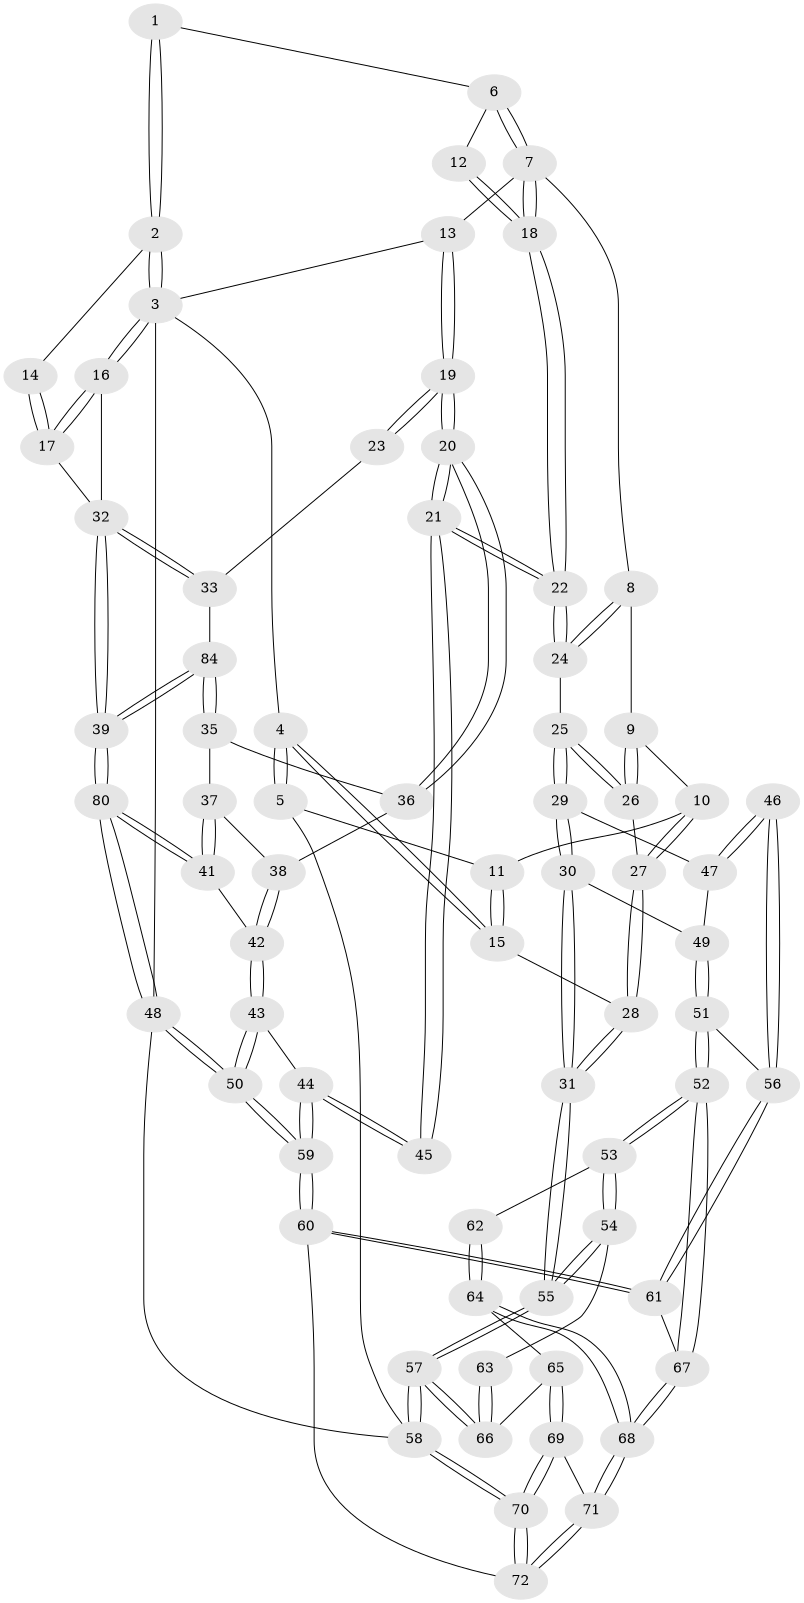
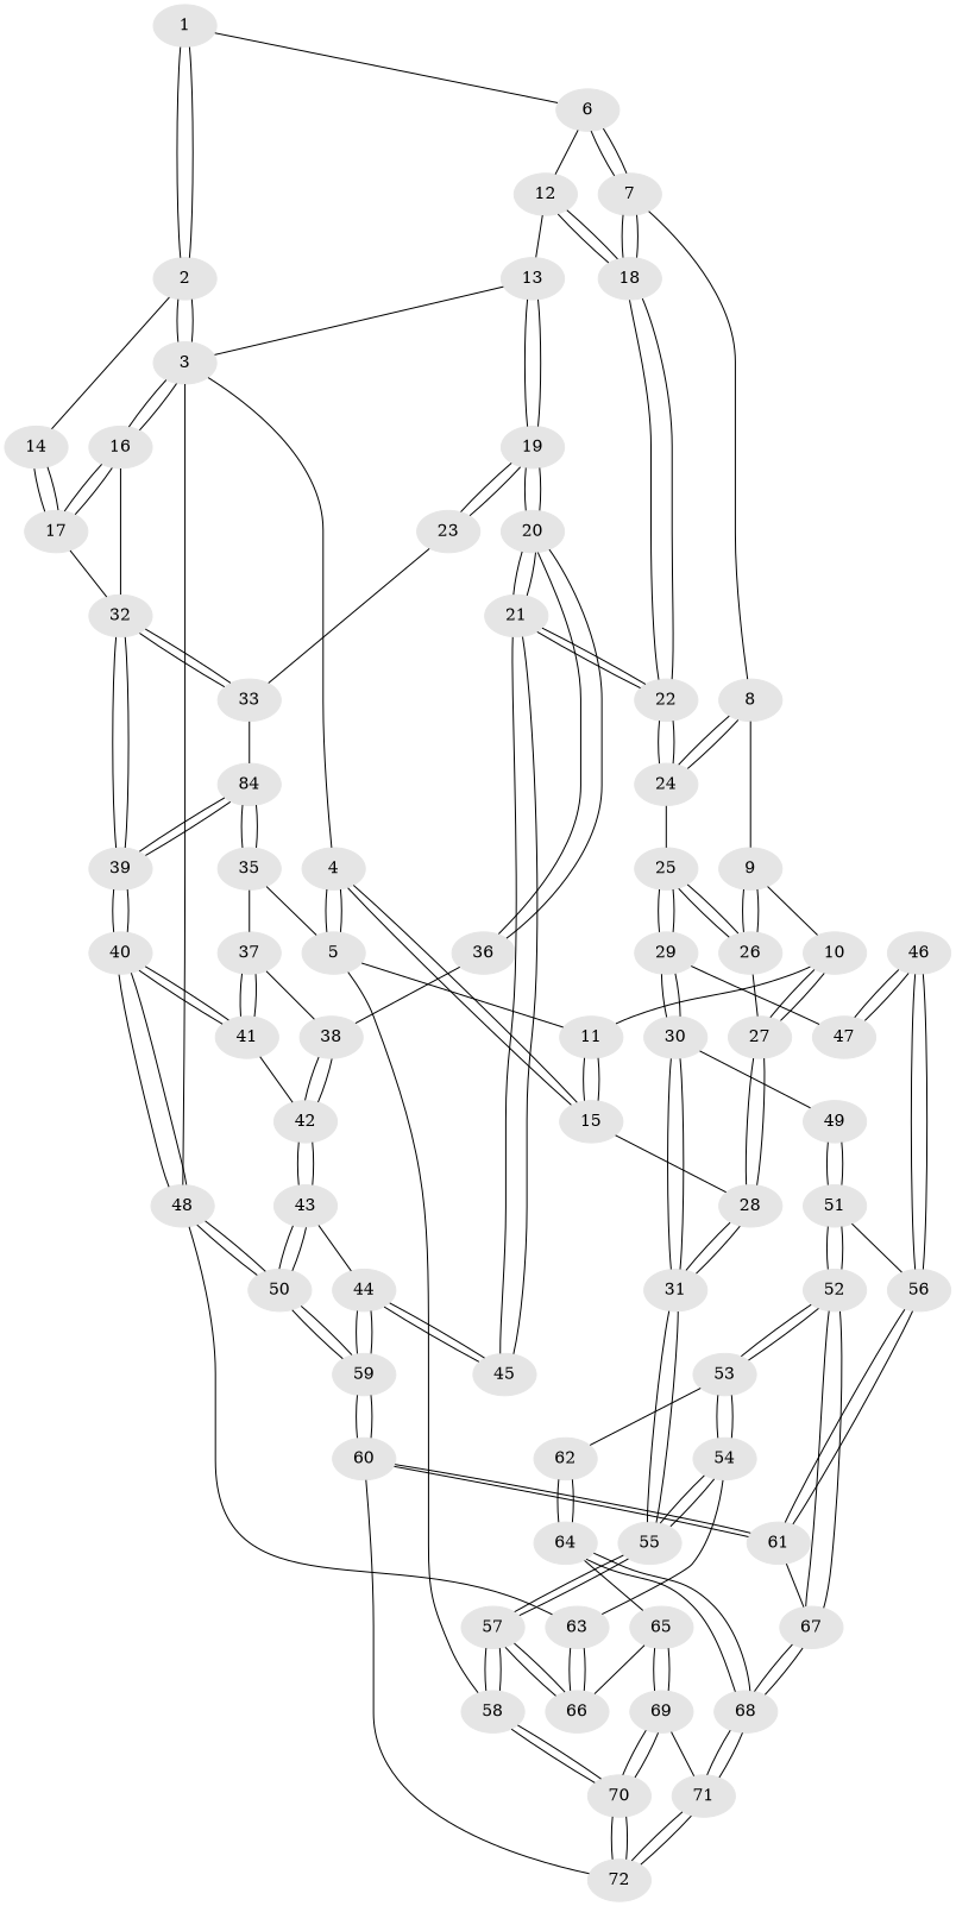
  graph {
    node [color=gray90 style=filled]
    1
    2
    6
    3
    14
    7
    12
    4
    16
    48
    17
    5
    15
    32
    58
    50
    11
    28
    70
    8
    18
    13
    9
    24
    22
    10
    26
    25
    27
    19
    23
    20
    31
    33
    39
    21
    36
    45
    38
    n40 [label=84]
    29
    30
    47
    55
    49
    51
    57
-   40 [label=80]
+   40
    35
    37
    41
    42
    43
    44
    59
    60
    46
    56
    61
    52
    53
    67
    54
    62
    68
    63
    64
    66
    72
    65
    69
    71
    1 -- 2
    1 -- 2
    1 -- 6
    2 -- 3
    2 -- 3
    2 -- 14
    6 -- 7
    6 -- 7
    6 -- 12
    3 -- 4
    3 -- 16
    3 -- 16
    3 -- 48
    14 -- 17
    14 -- 17
    7 -- 8
    7 -- 18
    7 -- 18
    12 -- 18
    12 -- 18
-   7 -- 13
+   12 -- 13
    4 -- 5
    4 -- 5
    4 -- 15
    4 -- 15
    16 -- 17
    16 -- 17
    16 -- 32
-   48 -- 58
+   48 -- 63
    48 -- 50
    48 -- 50
    17 -- 32
    5 -- 58
    5 -- 11
    15 -- 28
    32 -- 33
    32 -- 33
    32 -- 39
    32 -- 39
    58 -- 70
    58 -- 70
    50 -- 59
    50 -- 59
    11 -- 15
    11 -- 15
    28 -- 31
    28 -- 31
    70 -- 72
    70 -- 72
    8 -- 9
    8 -- 24
    8 -- 24
    18 -- 22
    18 -- 22
    13 -- 3
    13 -- 19
    13 -- 19
    9 -- 10
    9 -- 26
    9 -- 26
    24 -- 25
    22 -- 24
    22 -- 24
    10 -- 11
    10 -- 27
    10 -- 27
    26 -- 27
    25 -- 26
    25 -- 26
    25 -- 29
    25 -- 29
    27 -- 28
    27 -- 28
    19 -- 23
    19 -- 23
    19 -- 20
    19 -- 20
    23 -- 33
    20 -- 21
    20 -- 21
    20 -- 36
    20 -- 36
    31 -- 55
    31 -- 55
    33 -- n40
    39 -- 40
    39 -- 40
    21 -- 22
    21 -- 22
    21 -- 45
    21 -- 45
    36 -- 38
    38 -- 42
    38 -- 42
    n40 -- 39
    n40 -- 39
    n40 -- 35
    n40 -- 35
    29 -- 30
    29 -- 30
    29 -- 47
    30 -- 31
    30 -- 31
    30 -- 49
-   47 -- 49
    55 -- 57
    55 -- 57
    49 -- 51
    49 -- 51
    51 -- 56
    51 -- 52
    51 -- 52
    57 -- 58
    57 -- 58
    57 -- 66
    57 -- 66
    40 -- 48
    40 -- 48
    40 -- 41
    40 -- 41
-   35 -- 36
+   35 -- 5
    35 -- 37
    37 -- 38
    37 -- 41
    37 -- 41
    41 -- 42
    42 -- 43
    42 -- 43
    43 -- 50
    43 -- 50
    43 -- 44
    44 -- 45
    44 -- 45
    44 -- 59
    44 -- 59
    59 -- 60
    59 -- 60
    60 -- 61
    60 -- 61
    60 -- 72
    46 -- 47
    46 -- 47
    46 -- 56
    46 -- 56
    56 -- 61
    56 -- 61
    61 -- 67
    52 -- 53
    52 -- 53
    52 -- 67
    52 -- 67
    53 -- 54
    53 -- 54
    53 -- 62
    67 -- 68
    67 -- 68
    54 -- 55
    54 -- 55
    54 -- 63
    62 -- 64
    62 -- 64
    68 -- 71
    68 -- 71
    63 -- 66
    63 -- 66
    64 -- 68
    64 -- 68
    64 -- 65
    65 -- 66
    65 -- 69
    65 -- 69
    69 -- 70
    69 -- 70
    69 -- 71
    71 -- 72
    71 -- 72
  }
